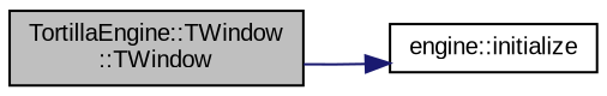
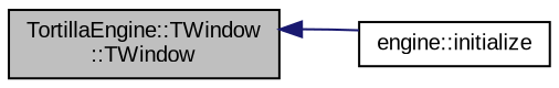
  digraph {
    rankdir=LR
    fontname="Liberation Sans"
    node [color=black fontname="Liberation Sans" fontsize=10 shape=record style=filled]
    n1 [fillcolor=grey75 fontcolor=black height=0.2 label="TortillaEngine::TWindow\l::TWindow" width=0.4]
    n2 [fillcolor=white height=0.2 label="engine::initialize" width=0.4]
-   n1 -> n2 [color=midnightblue fontname="Liberation Sans" fontsize=10 labelfontname=Helvetica labelfontsize=10 style=solid]
+   n2 -> n1 [color=midnightblue fontname="Liberation Sans" fontsize=10 labelfontname=Helvetica labelfontsize=10 style=solid]
  }
